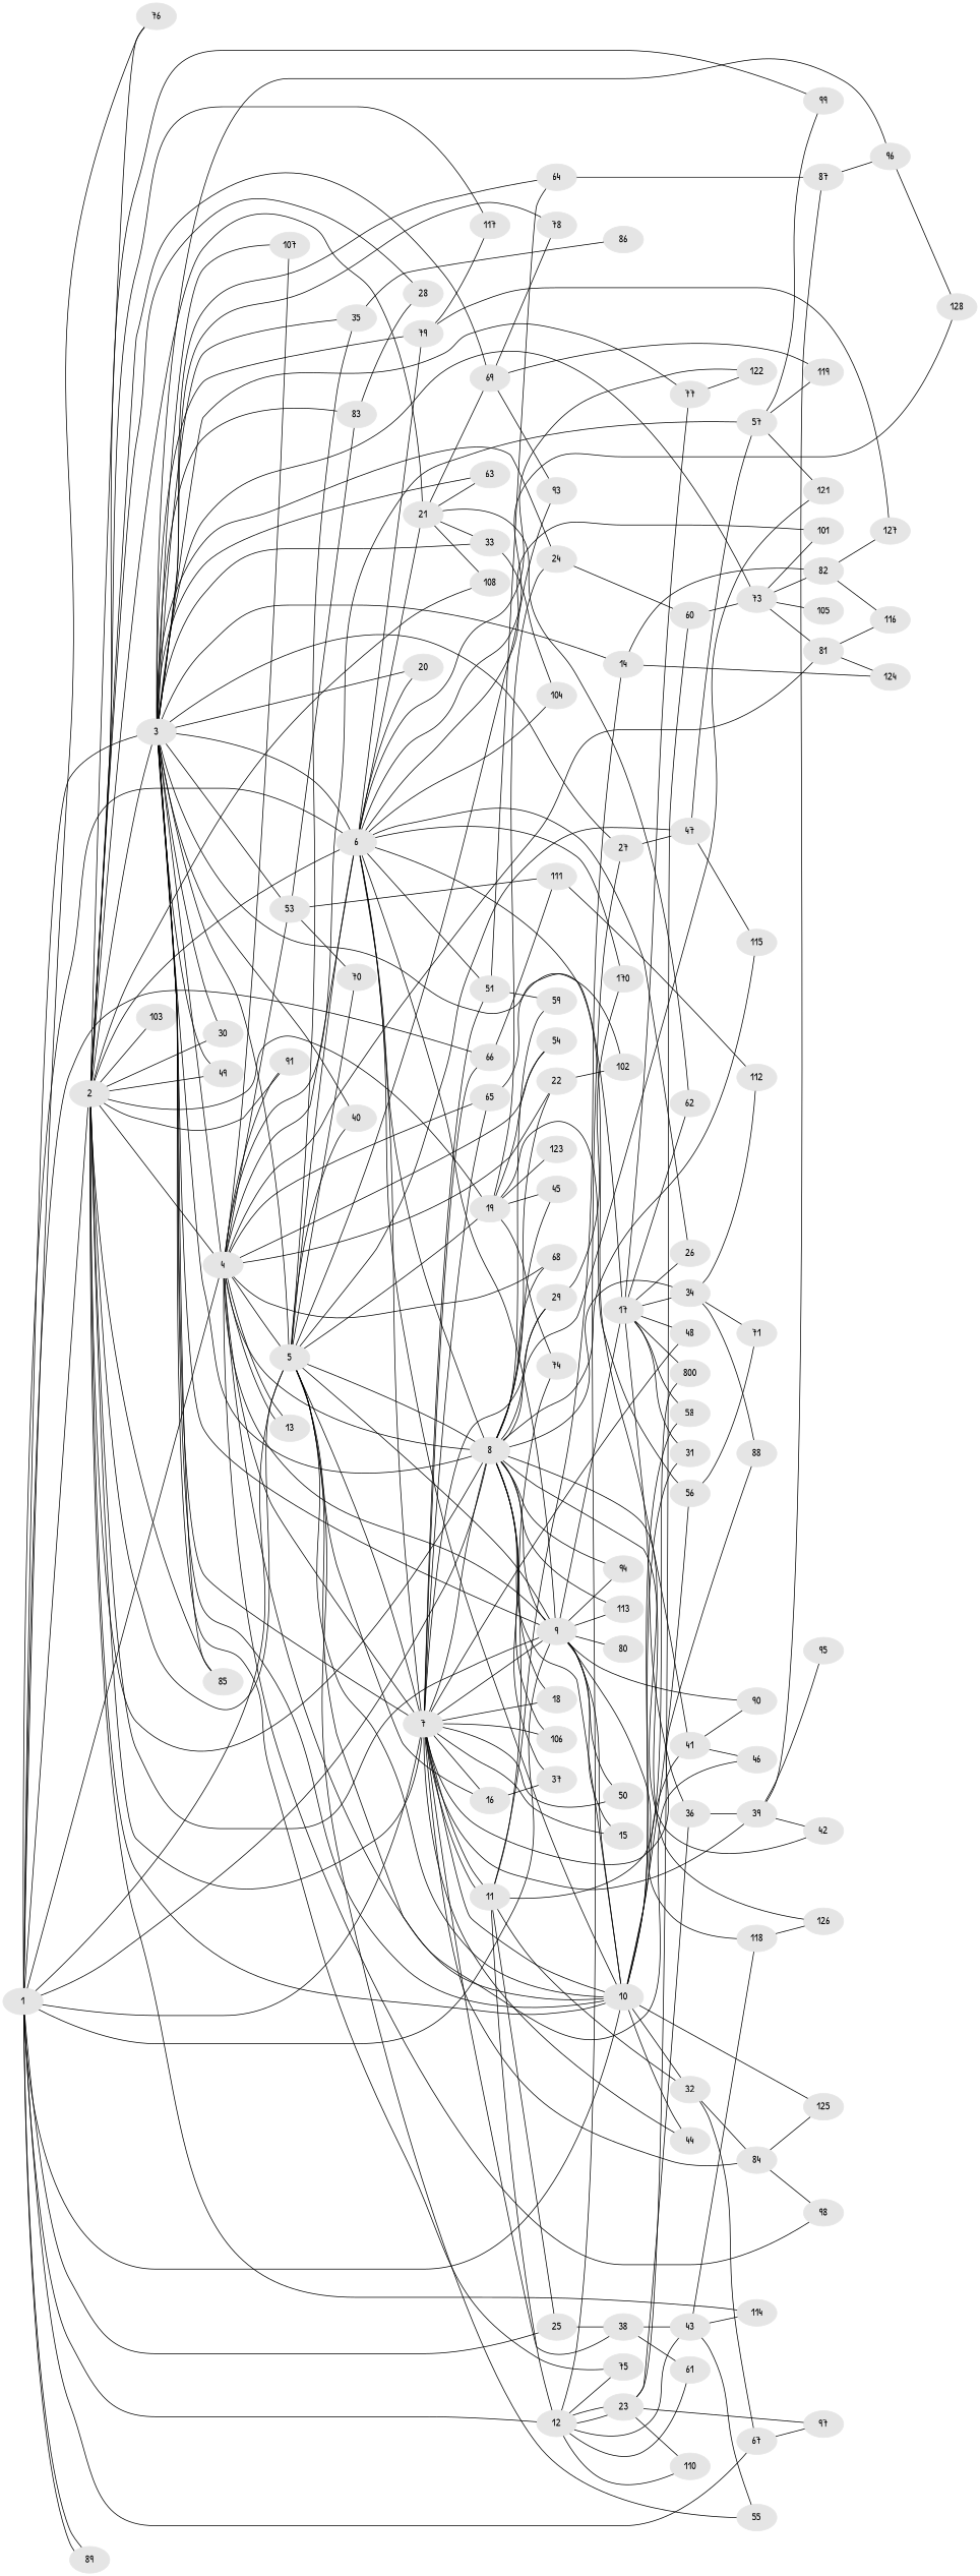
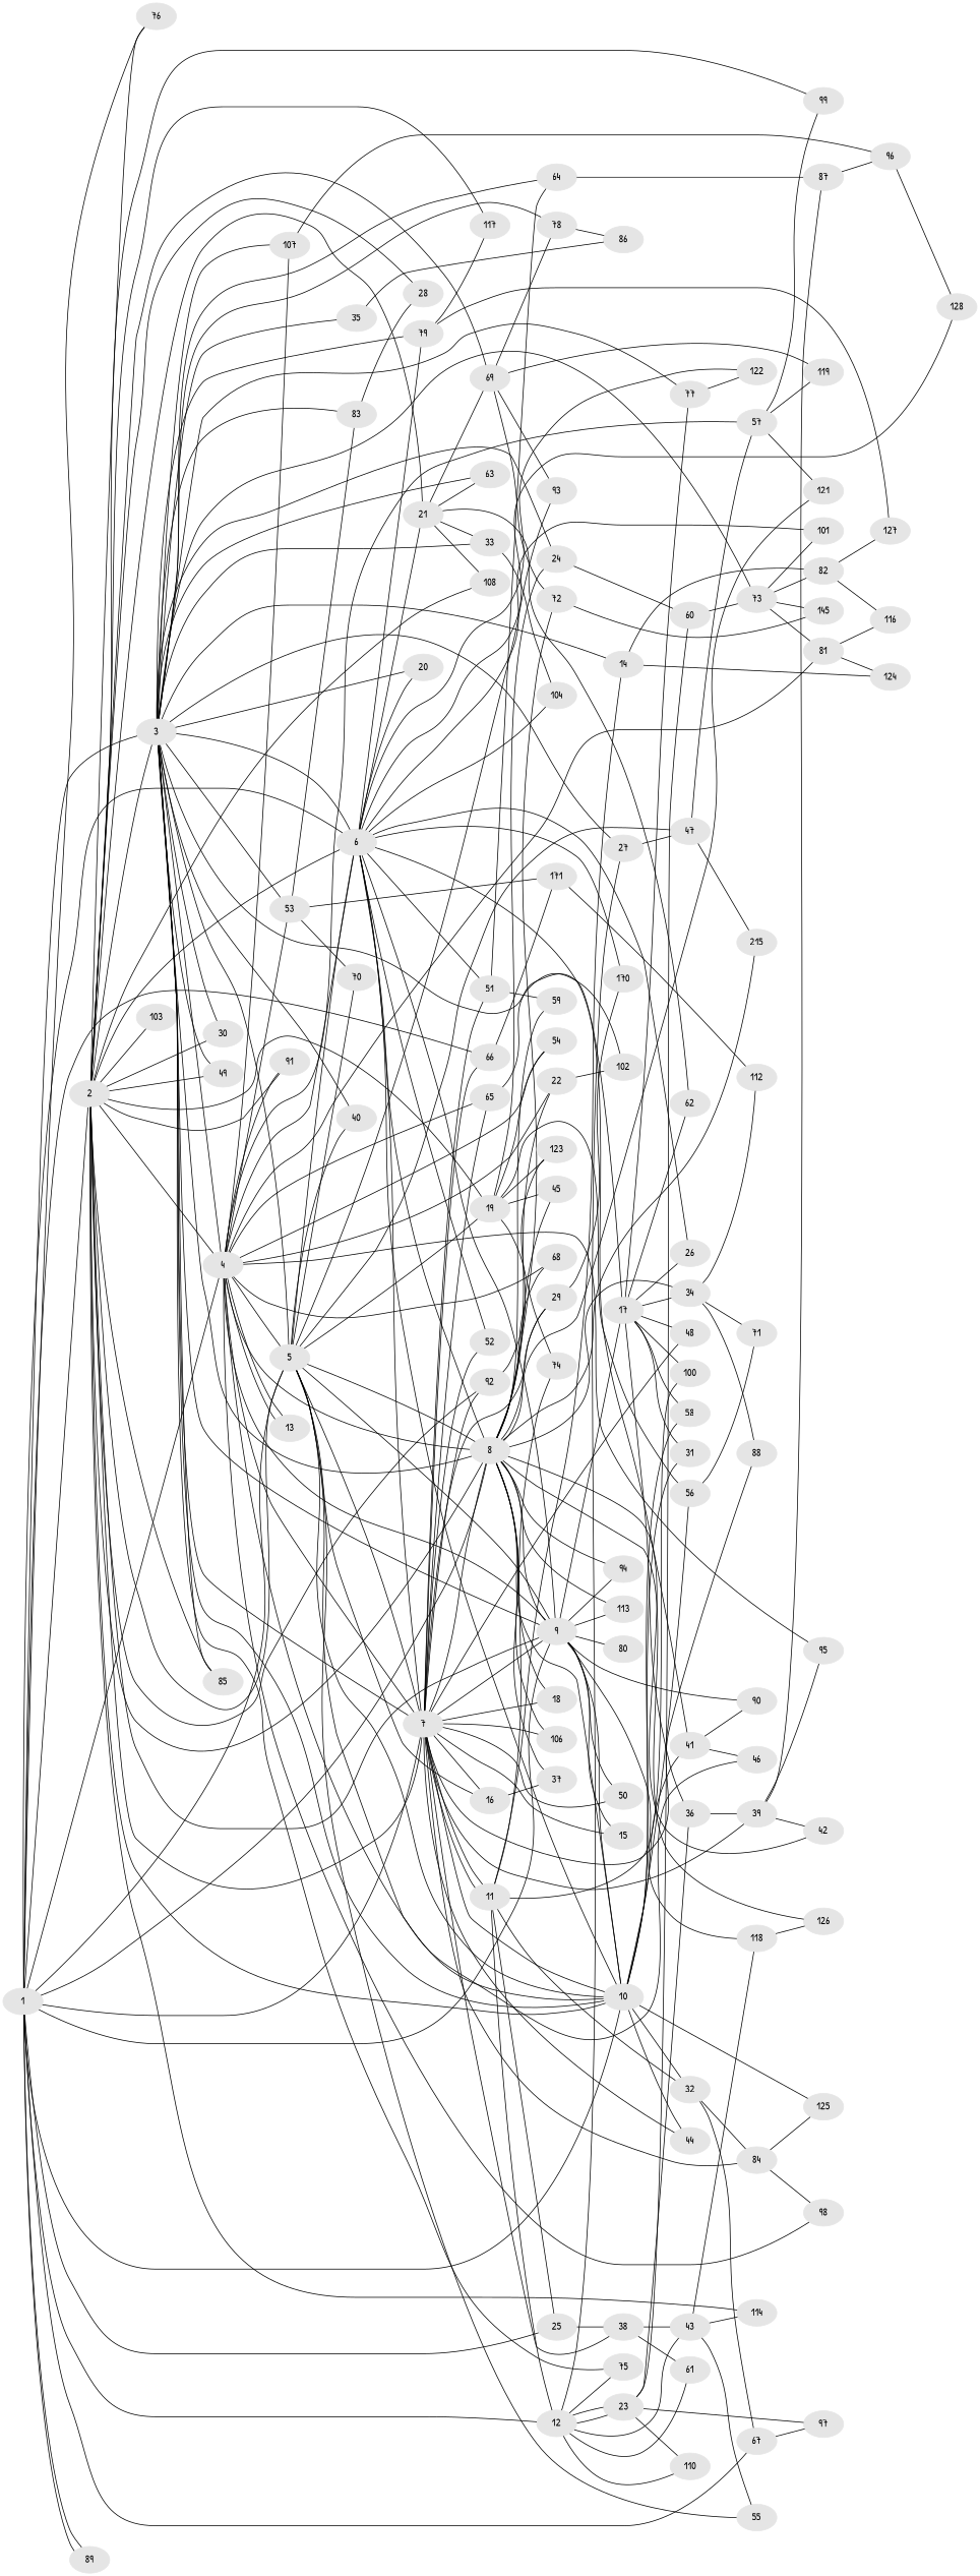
  graph {
    fontname="Patrick Hand"
    rankdir=LR
    node [color=gray90 fontname="Patrick Hand" style=filled]
    edge [fontname="Patrick Hand"]
    1
    2
    3
    4
    5
    6
    7
    8
    9
    10
    12
    25
    66
    67
    76
    89
    19
    21
    28
    30
    49
    69
    85
    91
+   92
    99
    103
    108
    114
    117
    14
    17
    20
    24
    27
    33
    35
    40
    53
    63
    64
    73
    75
    77
    78
    79
    83
    96
    107
    13
    22
    54
    57
    65
    68
    81
    95
    98
    16
    46
    47
    55
    70
    93
    26
    41
    51
+   52
    101
    104
    n71 [label=170]
    122
    128
    11
    15
    18
    29
    38
    39
    44
    48
    50
    84
    88
    106
    34
    37
    42
    45
    59
+   72
    94
    113
-   115
+   115 [label=215]
    121
    126
    80
    90
    118
    31
    32
    56
    58
    125
    23
    43
    61
    110
-   111
+   111 [label=171]
    97
    74
    123
    62
    119
    82
    124
-   100 [label=800]
+   100
    36
    60
    86
    87
-   105
+   105 [label=145]
    127
    102
    116
    71
    112
    1 -- 2
    1 -- 3
    1 -- 4
    1 -- 5
    1 -- 6
    1 -- 7
    1 -- 8
    1 -- 9
    1 -- 10
    1 -- 12
    1 -- 25
    1 -- 66
    1 -- 67
    1 -- 76
    1 -- 89
    1 -- 89
    2 -- 3
    2 -- 4
    2 -- 5
    2 -- 6
    2 -- 7
    2 -- 8
    2 -- 9
    2 -- 10
    2 -- 76
    2 -- 19
    2 -- 21
    2 -- 28
    2 -- 30
    2 -- 49
    2 -- 69
    2 -- 85
    2 -- 91
+   2 -- 92
    2 -- 99
    2 -- 103
    2 -- 108
    2 -- 114
    2 -- 117
    3 -- 4
    3 -- 5
    3 -- 6
    3 -- 7
    3 -- 8
    3 -- 9
    3 -- 10
    3 -- 30
    3 -- 49
    3 -- 85
    3 -- 14
    3 -- 17
    3 -- 20
    3 -- 24
    3 -- 27
    3 -- 33
    3 -- 35
    3 -- 40
    3 -- 53
    3 -- 63
    3 -- 64
    3 -- 73
    3 -- 75
    3 -- 77
    3 -- 78
    3 -- 79
    3 -- 83
-   3 -- 96
+   107 -- 96
    3 -- 107
    4 -- 5
    4 -- 6
    4 -- 7
    4 -- 8
    4 -- 9
    4 -- 10
    4 -- 91
    4 -- 53
    4 -- 107
    4 -- 13
    4 -- 13
    4 -- 22
    4 -- 54
    4 -- 57
    4 -- 65
    4 -- 68
    4 -- 81
+   4 -- 95
    4 -- 98
    5 -- 6
    5 -- 7
    5 -- 8
    5 -- 9
    5 -- 10
    5 -- 19
-   5 -- 35
    5 -- 40
    5 -- 16
    5 -- 46
    5 -- 47
    5 -- 55
    5 -- 70
    5 -- 93
    6 -- 7
    6 -- 8
    6 -- 9
    6 -- 10
    6 -- 21
    6 -- 20
    6 -- 79
    6 -- 26
    6 -- 41
    6 -- 51
+   6 -- 52
    6 -- 101
    6 -- 104
    6 -- n71
    6 -- 122
    6 -- 128
    7 -- 8
    7 -- 9
    7 -- 10
    7 -- 66
+   7 -- 92
    7 -- 65
    7 -- 16
    7 -- 51
+   7 -- 52
    7 -- 11
    7 -- 11
    7 -- 15
    7 -- 18
    7 -- 29
    7 -- 38
    7 -- 39
    7 -- 44
    7 -- 48
    7 -- 50
    7 -- 84
    7 -- 88
    7 -- 106
    8 -- 9
    8 -- 10
    8 -- 22
    8 -- 68
    8 -- 18
    8 -- 29
    8 -- 106
    8 -- 34
    8 -- 37
    8 -- 42
    8 -- 45
    8 -- 59
+   8 -- 72
    8 -- 94
    8 -- 113
    8 -- 115
    8 -- 121
    8 -- 126
    9 -- 10
    9 -- 17
    9 -- 15
    9 -- 50
    9 -- 94
    9 -- 113
    9 -- 80
    9 -- 90
    9 -- 118
    10 -- 41
    10 -- 44
    10 -- 31
    10 -- 32
    10 -- 56
    10 -- 58
    10 -- 125
    12 -- 27
    12 -- 75
    12 -- 23
    12 -- 23
    12 -- 43
    12 -- 61
    12 -- 110
    25 -- 38
    66 -- 111
    67 -- 97
    19 -- 24
    19 -- 54
    19 -- 45
    19 -- 56
    19 -- 74
    19 -- 123
    21 -- 69
    21 -- 108
    21 -- 33
    21 -- 63
    21 -- 62
    69 -- 78
    69 -- 93
+   69 -- 72
    69 -- 119
+   92 -- 123
    14 -- 82
    14 -- 124
    17 -- 77
    17 -- 26
    17 -- 48
    17 -- 34
    17 -- 31
    17 -- 58
    17 -- 62
    17 -- 100
    17 -- 36
    24 -- 60
    27 -- 47
    33 -- 104
    35 -- 86
    53 -- 83
    53 -- 70
    53 -- 111
    64 -- 87
    73 -- 81
    73 -- 101
    73 -- 82
    73 -- 105
    77 -- 122
+   78 -- 86
    79 -- 117
    79 -- 127
    83 -- 28
    96 -- 128
    22 -- 102
    57 -- 99
    57 -- 121
    57 -- 119
    65 -- 102
    81 -- 124
    81 -- 116
    16 -- 37
    47 -- 57
    47 -- 115
    41 -- 46
    41 -- 90
    51 -- 64
    51 -- 59
    11 -- 12
    11 -- 25
    11 -- 14
    11 -- 32
    11 -- 74
    11 -- 100
    29 -- n71
    38 -- 43
    38 -- 61
    39 -- 95
    39 -- 42
    39 -- 87
    84 -- 98
    84 -- 125
    34 -- 88
    34 -- 71
    34 -- 112
+   72 -- 105
    118 -- 126
    32 -- 67
    32 -- 84
    56 -- 71
    23 -- 110
    23 -- 97
    23 -- 36
    23 -- 60
    43 -- 114
    43 -- 55
    43 -- 118
    111 -- 112
    82 -- 127
    82 -- 116
    36 -- 39
    60 -- 73
    87 -- 96
  }
